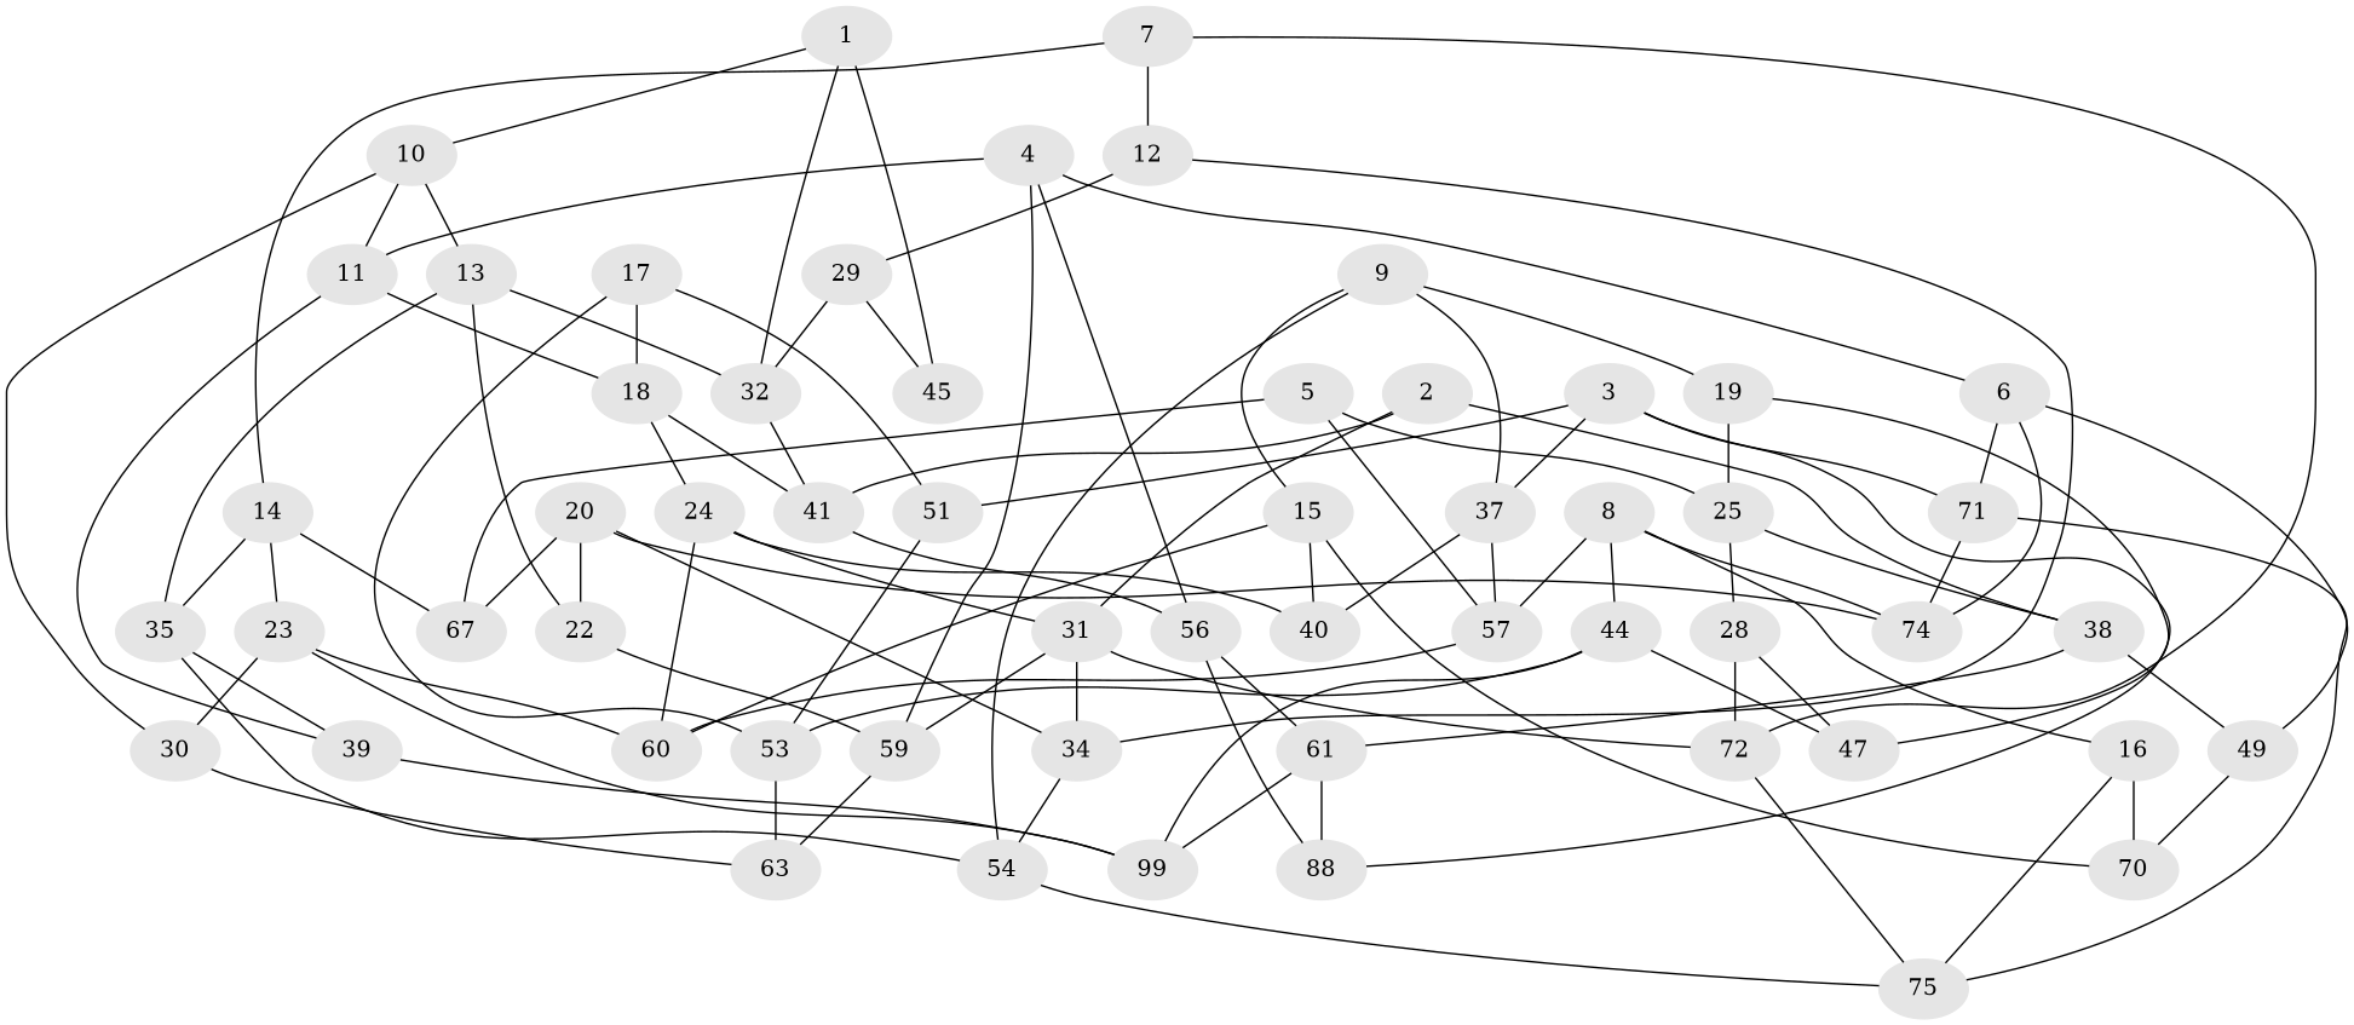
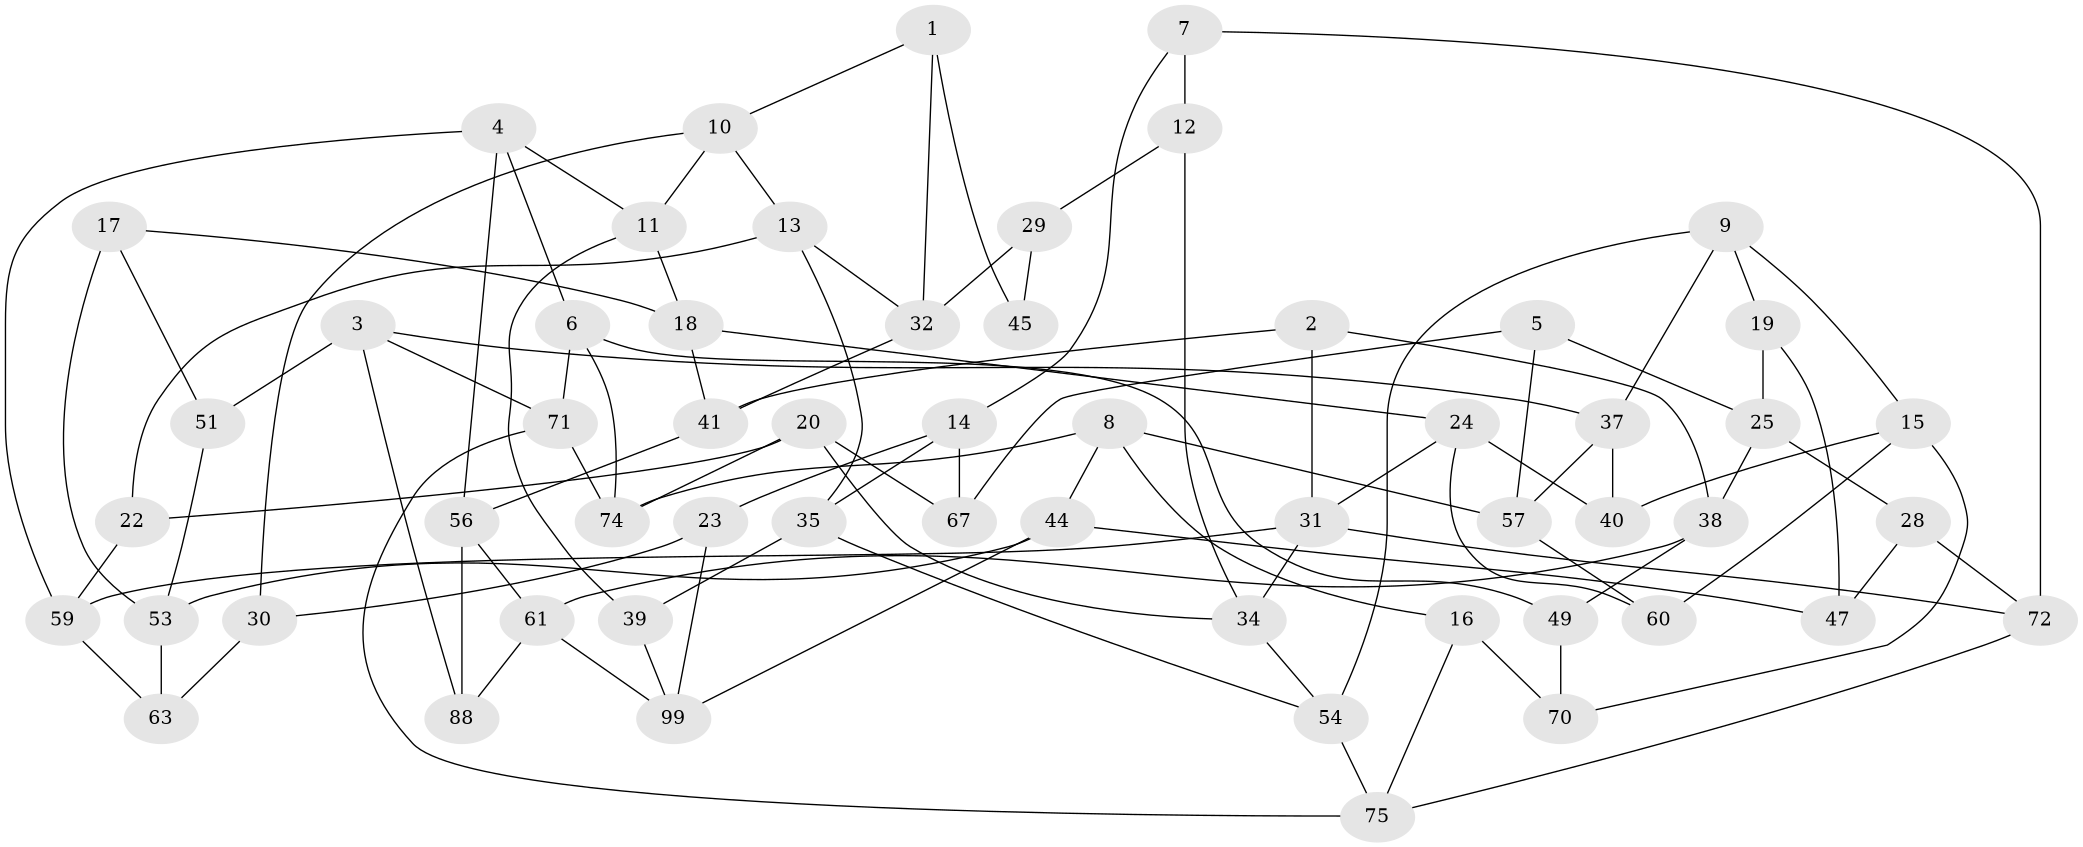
  graph {
    node [color=gray90 style=filled]
    1 [super="+69"]
    10 [super="+90"]
    32 [super="+77"]
    45
    11 [super="+62"]
    13 [super="+46"]
    30
    41 [super="+82"]
    31 [super="+52"]
    59 [super="+81"]
    72 [super="+80"]
    34 [super="+68"]
    2
    38 [super="+42"]
    49
    61 [super="+65"]
    56 [super="+89"]
    3 [super="+66"]
    37 [super="+48"]
    51
    71 [super="+73"]
    88
    57 [super="+64"]
    40 [super="+95"]
    53 [super="+94"]
    74 [super="+78"]
    75 [super="+91"]
    4 [super="+58"]
    6 [super="+21"]
    18 [super="+33"]
    39
    63
    25 [super="+86"]
    28 [super="+36"]
    5
    67
    60 [super="+84"]
    70
    12 [super="+85"]
    29 [super="+97"]
    7
    14 [super="+50"]
    35 [super="+83"]
    23 [super="+26"]
    8 [super="+27"]
    16
    44 [super="+55"]
    47
    99 [super="+100"]
    9 [super="+96"]
    15 [super="+76"]
    19 [super="+92"]
    54 [super="+98"]
    22
    24 [super="+87"]
    17 [super="+79"]
    20 [super="+93"]
    1 -- 10
    1 -- 32
    1 -- 45 [weight=2]
    10 -- 11
    10 -- 13
    10 -- 30
    32 -- 41
    11 -- 18
    11 -- 39
    13 -- 32
    13 -- 35
    13 -- 22
    30 -- 63
    41 -- 56
    31 -- 59
    31 -- 72
    31 -- 34
    59 -- 63
    72 -- 75
    34 -- 54
    2 -- 41
    2 -- 31
    2 -- 38
    38 -- 49
    38 -- 61
    49 -- 70
    61 -- 88
    61 -- 99
    56 -- 61
    56 -- 88
    3 -- 37
    3 -- 51
    3 -- 71
    3 -- 88
    37 -- 57
    37 -- 40
    51 -- 53
    71 -- 74
    71 -- 75
    57 -- 60
    53 -- 63
    4 -- 11
    4 -- 59
    4 -- 56
    4 -- 6
    6 -- 49
    6 -- 71
    6 -- 74
    18 -- 41
    18 -- 24
    39 -- 99
    25 -- 38
    25 -- 28
    28 -- 72
    28 -- 47
    5 -- 57
    5 -- 25
    5 -- 67
    12 -- 34
    12 -- 29 [weight=2]
    29 -- 32
    29 -- 45
    7 -- 72
    7 -- 12
    7 -- 14
    14 -- 67
    14 -- 35
    14 -- 23
    35 -- 39
    35 -- 54
    23 -- 30
-   23 -- 60
    23 -- 99
    8 -- 57
    8 -- 74
    8 -- 16
    8 -- 44
    16 -- 75
    16 -- 70
    44 -- 53
    44 -- 47
    44 -- 99
    9 -- 37
    9 -- 15
    9 -- 19
    9 -- 54
    15 -- 40
    15 -- 60
    15 -- 70
    19 -- 25
    19 -- 47
    54 -- 75
    22 -- 59
    24 -- 31
    24 -- 40
    24 -- 60
    17 -- 51
    17 -- 53
    17 -- 18
    20 -- 34
    20 -- 74
    20 -- 67
    20 -- 22
  }
